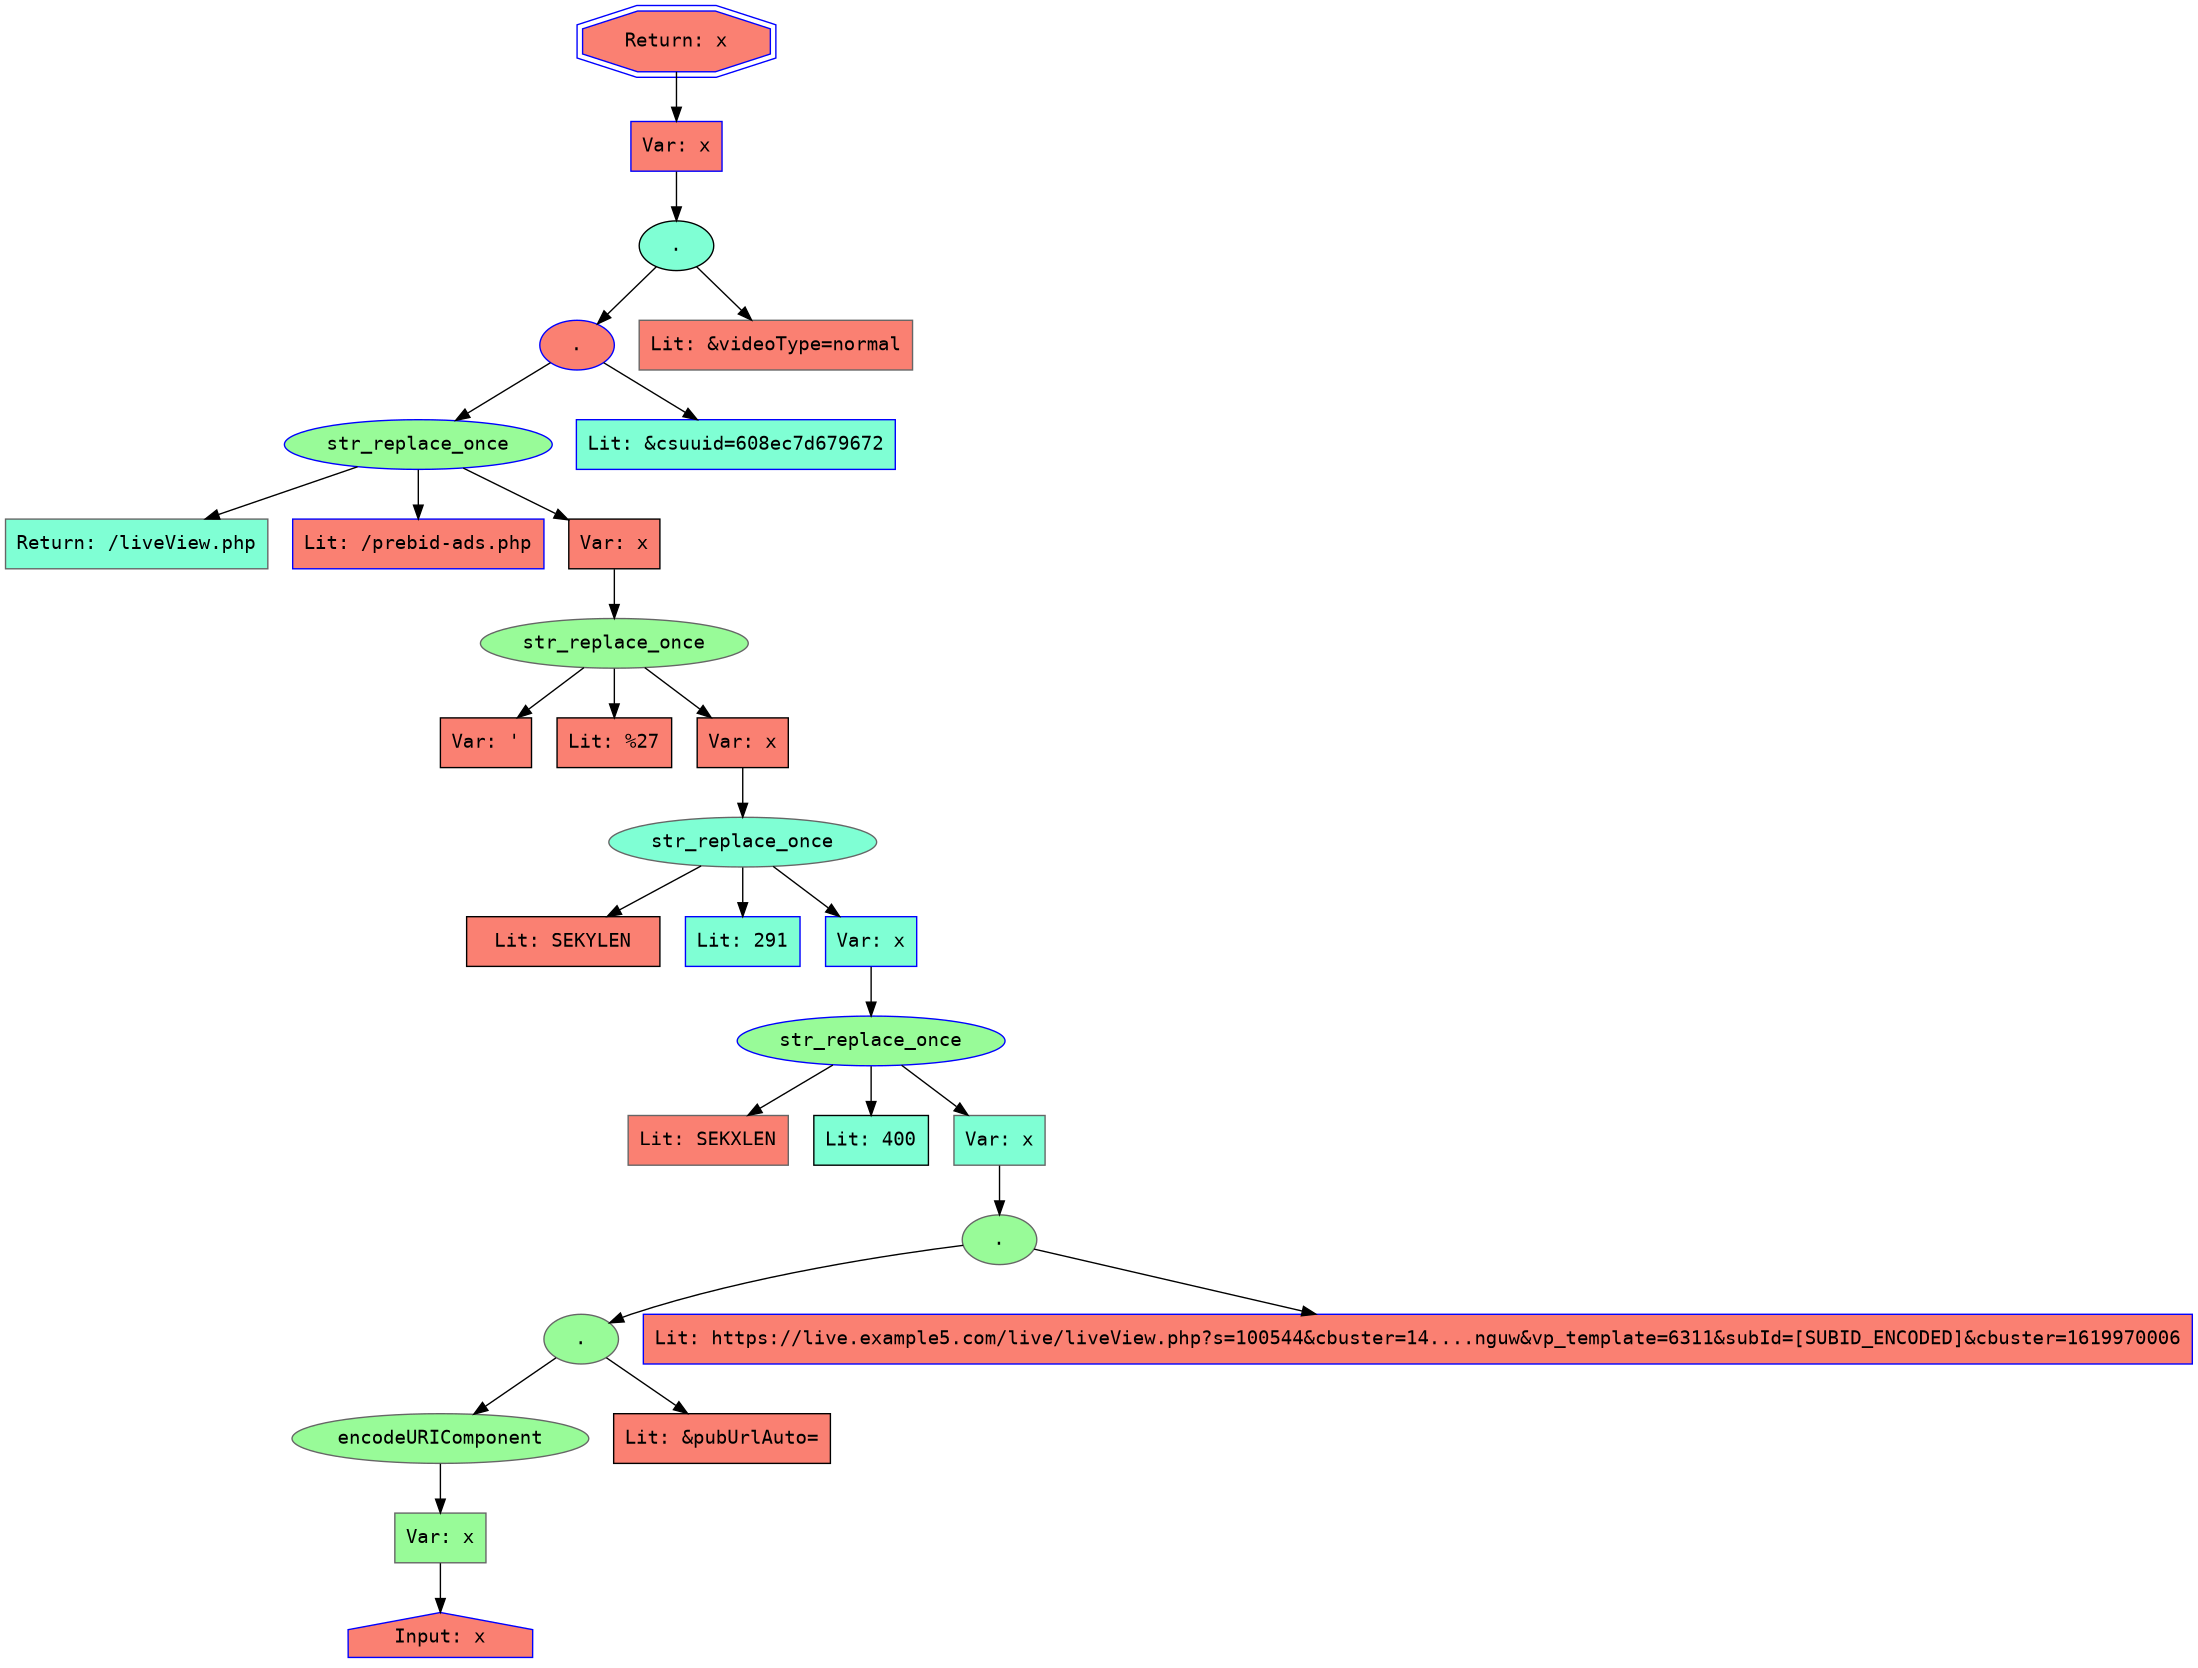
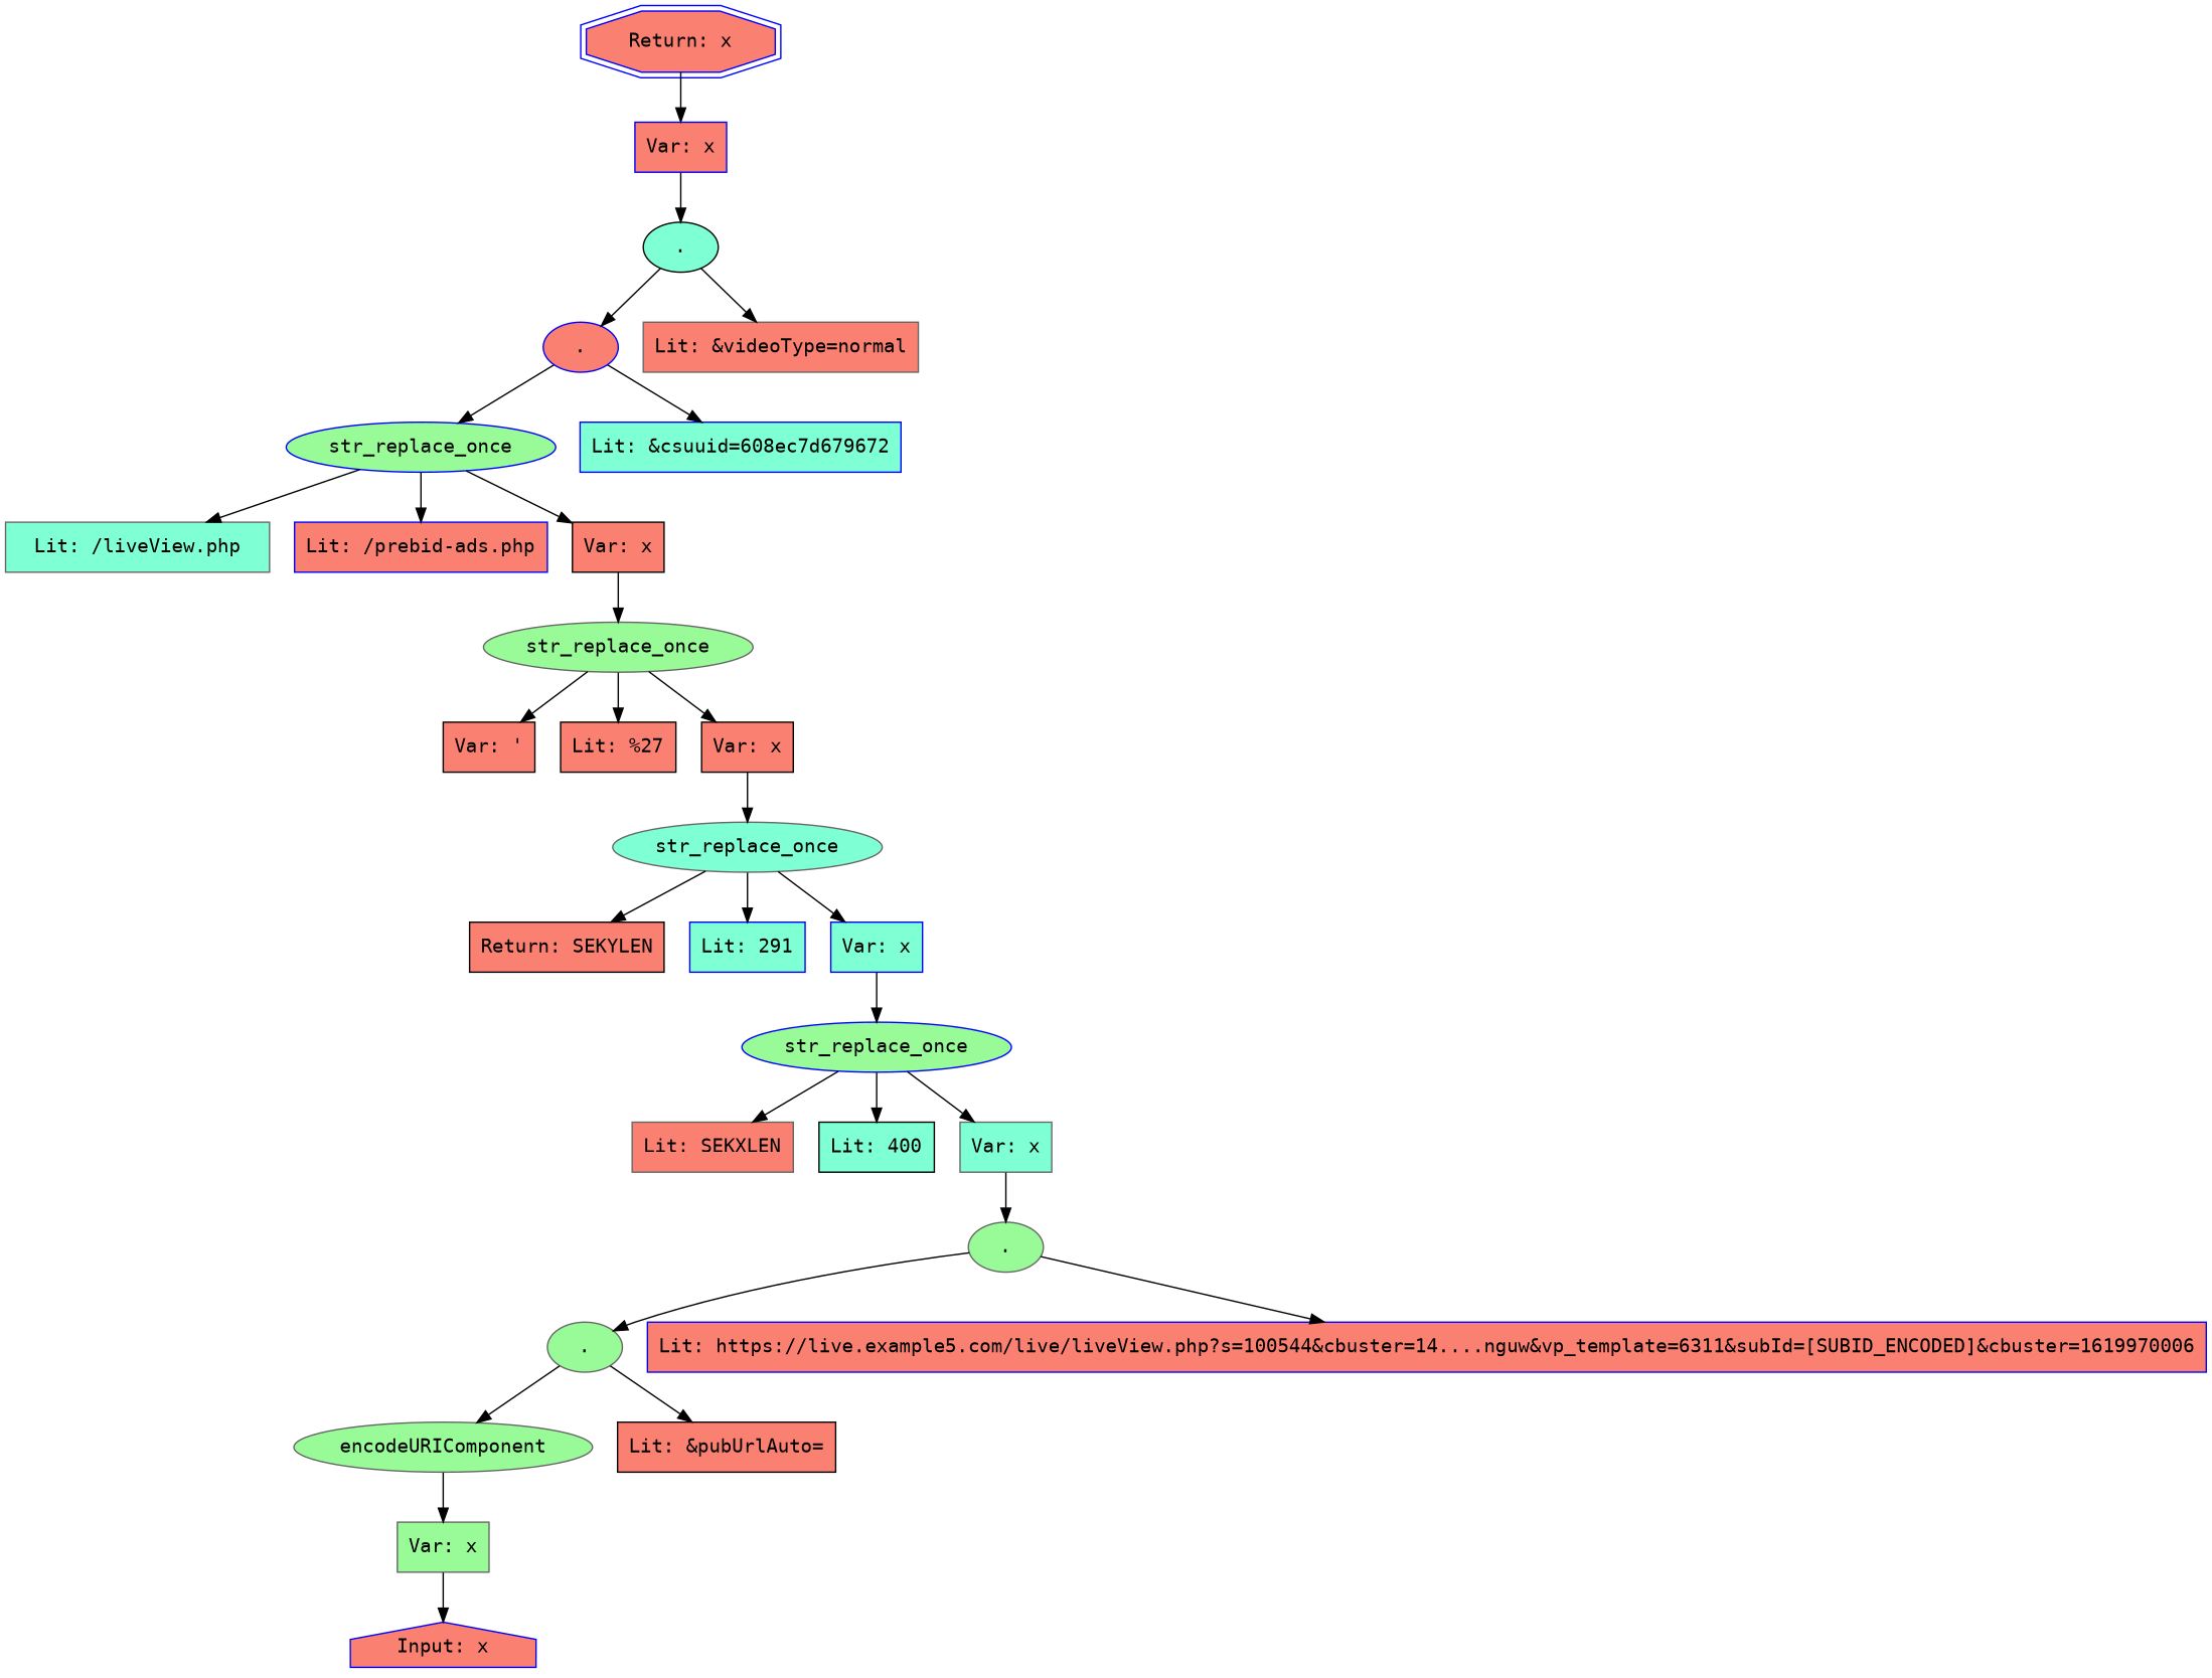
  digraph {
    fontname="DejaVu Sans Mono"
    node [color=blue fillcolor=salmon fontname="DejaVu Sans Mono" shape=box style=filled]
    edge [fontname="DejaVu Sans Mono"]
    n1 [label="Input: x" shape=house]
    n2 [color=gray40 fillcolor=palegreen label=encodeURIComponent shape=ellipse]
    n3 [color=gray40 fillcolor=palegreen label="Var: x"]
    n4 [color=gray40 fillcolor=palegreen label="." shape=ellipse]
    n5 [color=black label="Lit: &pubUrlAuto="]
    n6 [color=gray40 fillcolor=palegreen label="." shape=ellipse]
    n7 [label="Lit: https://live.example5.com/live/liveView.php?s=100544&cbuster=14....nguw&vp_template=6311&subId=[SUBID_ENCODED]&cbuster=1619970006"]
    n8 [fillcolor=palegreen label=str_replace_once shape=ellipse]
    n9 [color=gray40 label="Lit: SEKXLEN"]
    n10 [color=black fillcolor=aquamarine label="Lit: 400"]
    n11 [color=gray40 fillcolor=aquamarine label="Var: x"]
    n12 [color=gray40 fillcolor=aquamarine label=str_replace_once shape=ellipse]
-   n13 [color=black label="Lit: SEKYLEN"]
+   n13 [color=black label="Return: SEKYLEN"]
    n14 [fillcolor=aquamarine label="Lit: 291"]
    n15 [fillcolor=aquamarine label="Var: x"]
    n16 [color=gray40 fillcolor=palegreen label=str_replace_once shape=ellipse]
    n17 [color=black label="Var: '"]
    n18 [color=black label="Lit: %27"]
    n19 [color=black label="Var: x"]
    n20 [fillcolor=palegreen label=str_replace_once shape=ellipse]
-   n21 [color=gray40 fillcolor=aquamarine label="Return: /liveView.php"]
+   n21 [color=gray40 fillcolor=aquamarine label="Lit: /liveView.php"]
    n22 [label="Lit: /prebid-ads.php"]
    n23 [color=black label="Var: x"]
    n24 [label="." shape=ellipse]
    n25 [fillcolor=aquamarine label="Lit: &csuuid=608ec7d679672"]
    n26 [color=black fillcolor=aquamarine label="." shape=ellipse]
    n27 [color=gray40 label="Lit: &videoType=normal"]
    n28 [label="Var: x"]
    n29 [label="Return: x" shape=doubleoctagon]
    n2 -> n3
    n3 -> n1
    n4 -> n2
    n4 -> n5
    n6 -> n4
    n6 -> n7
    n8 -> n9
    n8 -> n10
    n8 -> n11
    n11 -> n6
    n12 -> n13
    n12 -> n14
    n12 -> n15
    n15 -> n8
    n16 -> n17
    n16 -> n18
    n16 -> n19
    n19 -> n12
    n20 -> n21
    n20 -> n22
    n20 -> n23
    n23 -> n16
    n24 -> n20
    n24 -> n25
    n26 -> n24
    n26 -> n27
    n28 -> n26
    n29 -> n28
  }
